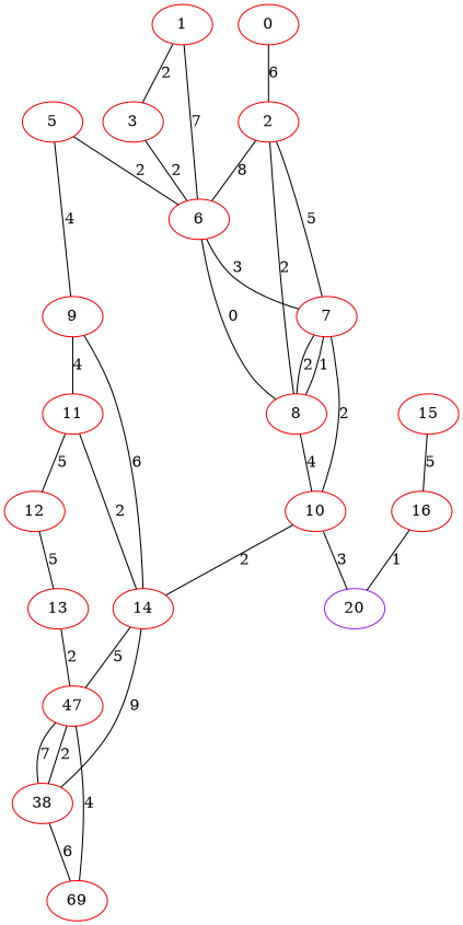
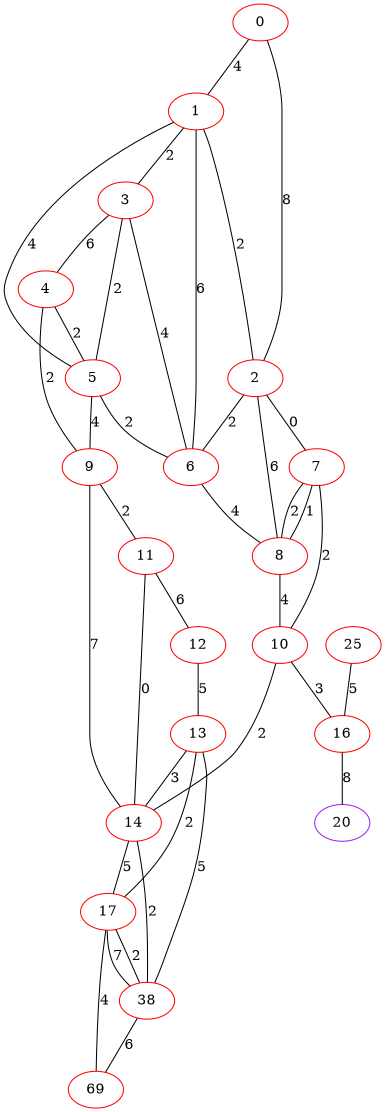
  graph {
    node [color=red weight=1]
    0
    1
    2
    3
    5
    6
    7
    8
+   4
    9
    10
    11
    14
    16
    12
-   17 [label=47]
+   17
    n17 [label=38]
-   15
+   15 [label=25]
    20 [color=purple weight=4]
    13
    n21 [label=69]
-   0 -- 2 [label=6]
+   0 -- 1 [label=4]
+   0 -- 2 [label=8]
+   1 -- 2 [label=2]
    1 -- 3 [label=2]
-   1 -- 6 [label=7]
-   2 -- 6 [label=8]
-   2 -- 7 [label=5]
-   2 -- 8 [label=2]
-   3 -- 6 [label=2]
+   1 -- 5 [label=4]
+   1 -- 6 [label=6]
+   2 -- 6 [label=2]
+   2 -- 7 [label=0]
+   2 -- 8 [label=6]
+   3 -- 5 [label=2]
+   3 -- 6 [label=4]
+   3 -- 4 [label=6]
    5 -- 6 [label=2]
    5 -- 9 [label=4]
-   6 -- 7 [label=3]
-   6 -- 8 [label=0]
+   6 -- 8 [label=4]
    7 -- 8 [label=2]
    7 -- 8 [label=1]
    7 -- 10 [label=2]
    8 -- 10 [label=4]
-   9 -- 11 [label=4]
-   9 -- 14 [label=6]
+   4 -- 5 [label=2]
+   4 -- 9 [label=2]
+   9 -- 11 [label=2]
+   9 -- 14 [label=7]
    10 -- 14 [label=2]
-   10 -- 20 [label=3]
-   11 -- 14 [label=2]
-   11 -- 12 [label=5]
+   10 -- 16 [label=3]
+   11 -- 14 [label=0]
+   11 -- 12 [label=6]
    14 -- 17 [label=5]
-   14 -- n17 [label=9]
-   16 -- 20 [label=1]
+   14 -- n17 [label=2]
+   16 -- 20 [label=8]
    12 -- 13 [label=5]
    17 -- n17 [label=2]
    17 -- n17 [label=7]
    17 -- n21 [label=4]
    n17 -- n21 [label=6]
    15 -- 16 [label=5]
+   13 -- 14 [label=3]
    13 -- 17 [label=2]
+   13 -- n17 [label=5]
  }
